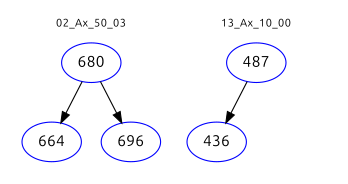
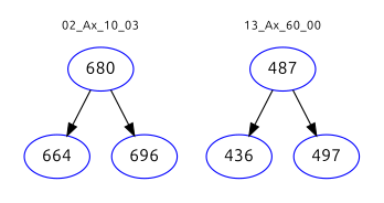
  digraph {
    fontname=Ubuntu
    node [color=blue fontname=Ubuntu]
    edge [color=black fontname=Ubuntu]
    n1 [label=680]
    n2 [label=664]
    n3 [label=696]
    n4 [label=487]
    n5 [label=436]
+   n6 [label=497]
    subgraph cluster_1 {
      color=white
      fontsize=10
-     label="02_Ax_50_03"
+     label="02_Ax_10_03"
      n1
      n2
      n3
    }
    subgraph cluster_2 {
      color=white
      fontsize=10
-     label="13_Ax_10_00"
+     label="13_Ax_60_00"
      n4
      n5
+     n6
    }
    n1 -> n2
    n1 -> n3
    n4 -> n5
+   n4 -> n6
  }
